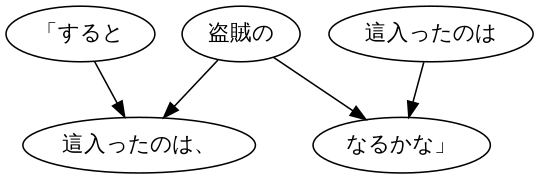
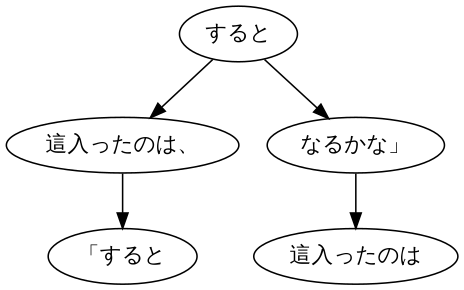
  digraph {
    fontname="Noto Sans"
    node [fontname="Noto Sans"]
    edge [fontname="Noto Sans"]
    n1 [label="「すると"]
    n2 [label="這入ったのは、"]
-   n3 [label="盗賊の"]
+   n3 [label="すると"]
    n4 [label="なるかな」"]
    n5 [label="這入ったのは"]
-   n1 -> n2
+   n2 -> n1
    n3 -> n2
    n3 -> n4
-   n5 -> n4
+   n4 -> n5
  }
